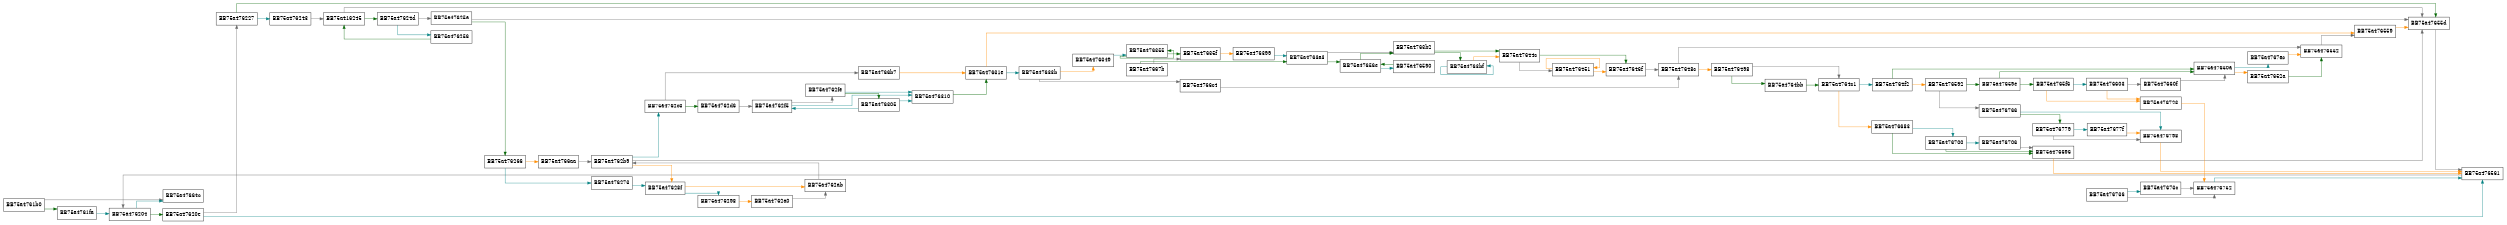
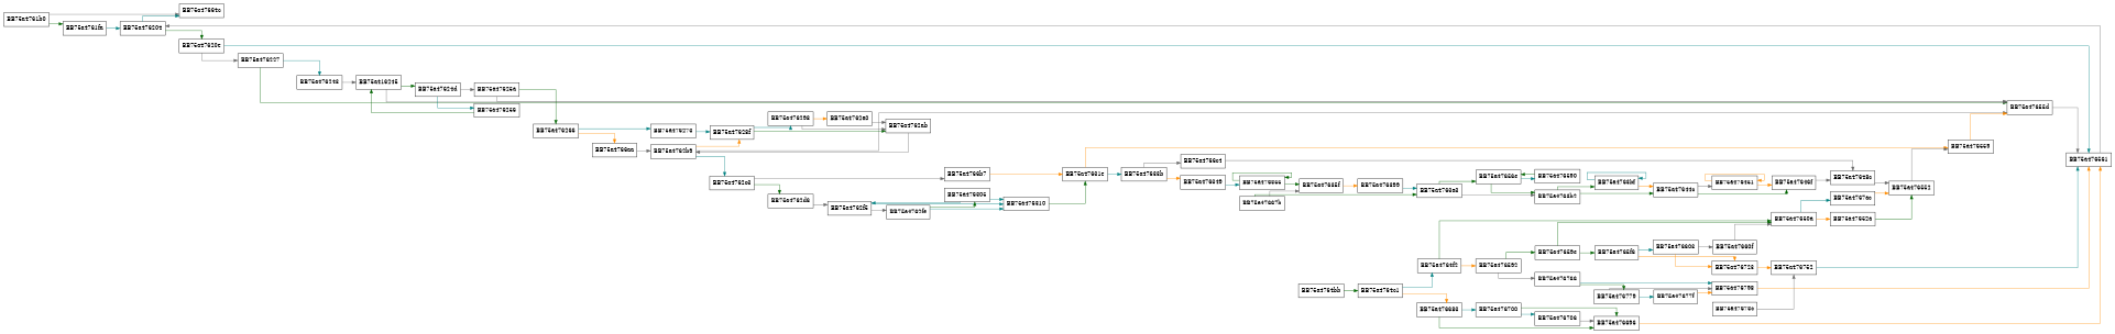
  digraph {
    rankdir=LR
    splines=ortho
    node [shape=box]
    edge [color=gray40]
    BB75a4761b0
    BB75a47664c
    BB75a4761fa
    BB75a476204
    BB75a47620e
    BB75a476561
    n7 [label=BB75a476227]
    BB75a47655d
    BB75a476243
    n10 [label=BB75a416245]
    BB75a47624d
    BB75a47625a
    BB75a476256
    BB75a476266
    BB75a4766aa
    BB75a476273
    BB75a4762b9
    BB75a47628f
    BB75a4762c3
    BB75a4762ab
    BB75a476298
    BB75a4762a0
    BB75a4766b7
    BB75a4762d6
    BB75a47631e
    BB75a4762f5
    BB75a476559
    BB75a47633b
    BB75a476310
    BB75a4762fe
    BB75a476305
    BB75a4766c4
    BB75a476349
    BB75a47648c
    BB75a476355
    BB75a476552
-   BB75a476498
    BB75a47635f
    BB75a476399
    BB75a47667b
    BB75a4763a3
    BB75a47656e
    BB75a4763b2
    BB75a476590
    BB75a47644c
    BB75a4763bf
    BB75a47646f
    BB75a476451
    BB75a4764c1
    BB75a4764bb
    BB75a476683
    BB75a4764f2
    BB75a476700
    BB75a476696
    BB75a476592
    BB75a47650a
    BB75a476706
    BB75a476766
    BB75a47659e
    BB75a4767ac
    BB75a47652a
    BB75a476798
    BB75a476779
    BB75a4765f6
    BB75a47677f
    BB75a476723
    BB75a476603
    BB75a476752
    BB75a47660f
-   BB75a476736
    BB75a47673c
    BB75a4761b0 -> BB75a47664c
    BB75a4761b0 -> BB75a4761fa [color=darkgreen]
    BB75a4761fa -> BB75a476204 [color=teal]
    BB75a476204 -> BB75a47664c [color=teal]
    BB75a476204 -> BB75a47620e [color=darkgreen]
    BB75a47620e -> BB75a476561 [color=teal]
    BB75a47620e -> n7
    BB75a476561 -> BB75a476204
    n7 -> BB75a47655d [color=darkgreen]
    n7 -> BB75a476243 [color=teal]
    BB75a47655d -> BB75a476561
    BB75a476243 -> n10
    n10 -> BB75a47655d
    n10 -> BB75a47624d [color=darkgreen]
    BB75a47624d -> BB75a47625a
    BB75a47624d -> BB75a476256 [color=teal]
    BB75a47625a -> BB75a47655d
    BB75a47625a -> BB75a476266 [color=darkgreen]
    BB75a476256 -> n10 [color=darkgreen]
    BB75a476266 -> BB75a4766aa [color=darkorange]
    BB75a476266 -> BB75a476273 [color=teal]
    BB75a4766aa -> BB75a4762b9
    BB75a476273 -> BB75a47628f [color=teal]
    BB75a4762b9 -> BB75a47655d
    BB75a4762b9 -> BB75a47628f [color=darkorange]
    BB75a4762b9 -> BB75a4762c3 [color=teal]
-   BB75a47628f -> BB75a4762ab [color=darkorange]
+   BB75a47628f -> BB75a4762ab [color=darkgreen]
    BB75a47628f -> BB75a476298 [color=teal]
    BB75a4762c3 -> BB75a4766b7
    BB75a4762c3 -> BB75a4762d6 [color=darkgreen]
    BB75a4762ab -> BB75a4762b9
+   BB75a476298 -> BB75a4762ab
    BB75a476298 -> BB75a4762a0 [color=darkorange]
    BB75a4762a0 -> BB75a4762ab
    BB75a4766b7 -> BB75a47631e [color=darkorange]
    BB75a4762d6 -> BB75a4762f5
    BB75a47631e -> BB75a476559 [color=darkorange]
    BB75a47631e -> BB75a47633b [color=teal]
    BB75a4762f5 -> BB75a476310 [color=teal]
    BB75a4762f5 -> BB75a4762fe
    BB75a476559 -> BB75a47655d [color=darkorange]
    BB75a47633b -> BB75a4766c4
    BB75a47633b -> BB75a476349 [color=darkorange]
    BB75a476310 -> BB75a47631e [color=darkgreen]
    BB75a4762fe -> BB75a476310 [color=teal]
    BB75a4762fe -> BB75a476305 [color=darkgreen]
    BB75a476305 -> BB75a4762f5 [color=teal]
    BB75a476305 -> BB75a476310 [color=teal]
    BB75a4766c4 -> BB75a47648c
    BB75a476349 -> BB75a476355 [color=teal]
    BB75a47648c -> BB75a476552
-   BB75a47648c -> BB75a476498 [color=darkorange]
    BB75a476355 -> BB75a476355 [color=darkgreen]
    BB75a476355 -> BB75a47635f [color=darkgreen]
    BB75a476552 -> BB75a476559
-   BB75a476498 -> BB75a4764c1
-   BB75a476498 -> BB75a4764bb [color=darkgreen]
    BB75a47635f -> BB75a476399 [color=darkorange]
    BB75a476399 -> BB75a4763a3 [color=teal]
    BB75a47667b -> BB75a47635f
    BB75a47667b -> BB75a4763a3 [color=darkgreen]
    BB75a4763a3 -> BB75a47656e [color=darkgreen]
    BB75a4763a3 -> BB75a4763b2
    BB75a47656e -> BB75a4763b2 [color=darkgreen]
    BB75a47656e -> BB75a476590 [color=teal]
    BB75a4763b2 -> BB75a47644c [color=darkgreen]
    BB75a4763b2 -> BB75a4763bf [color=darkgreen]
    BB75a476590 -> BB75a47656e [color=darkgreen]
    BB75a47644c -> BB75a47646f [color=darkgreen]
    BB75a47644c -> BB75a476451
    BB75a4763bf -> BB75a47644c [color=darkorange]
    BB75a4763bf -> BB75a4763bf [color=teal]
    BB75a47646f -> BB75a47648c
    BB75a476451 -> BB75a47646f [color=darkorange]
    BB75a476451 -> BB75a476451 [color=darkorange]
    BB75a4764c1 -> BB75a476683 [color=darkorange]
    BB75a4764c1 -> BB75a4764f2 [color=teal]
    BB75a4764bb -> BB75a4764c1 [color=darkgreen]
    BB75a476683 -> BB75a476700 [color=teal]
    BB75a476683 -> BB75a476696 [color=darkgreen]
    BB75a4764f2 -> BB75a476592 [color=darkorange]
    BB75a4764f2 -> BB75a47650a [color=darkgreen]
    BB75a476700 -> BB75a476696 [color=darkgreen]
    BB75a476700 -> BB75a476706 [color=teal]
    BB75a476696 -> BB75a476561 [color=darkorange]
    BB75a476592 -> BB75a476766
    BB75a476592 -> BB75a47659e [color=darkgreen]
    BB75a47650a -> BB75a4767ac [color=teal]
    BB75a47650a -> BB75a47652a [color=darkorange]
    BB75a476706 -> BB75a476696
    BB75a476766 -> BB75a476798 [color=teal]
    BB75a476766 -> BB75a476779 [color=darkgreen]
    BB75a47659e -> BB75a47650a [color=darkgreen]
    BB75a47659e -> BB75a4765f6 [color=darkgreen]
    BB75a4767ac -> BB75a476552 [color=darkorange]
    BB75a47652a -> BB75a476552 [color=darkgreen]
    BB75a476798 -> BB75a476561 [color=darkorange]
    BB75a476779 -> BB75a476798
    BB75a476779 -> BB75a47677f [color=teal]
    BB75a4765f6 -> BB75a476723 [color=darkorange]
    BB75a4765f6 -> BB75a476603 [color=teal]
    BB75a47677f -> BB75a476798 [color=darkorange]
    BB75a476723 -> BB75a476752 [color=darkorange]
    BB75a476603 -> BB75a476723 [color=darkorange]
    BB75a476603 -> BB75a47660f
    BB75a476752 -> BB75a476561 [color=teal]
    BB75a47660f -> BB75a47650a
-   BB75a476736 -> BB75a476752
-   BB75a476736 -> BB75a47673c [color=teal]
    BB75a47673c -> BB75a476752
  }
